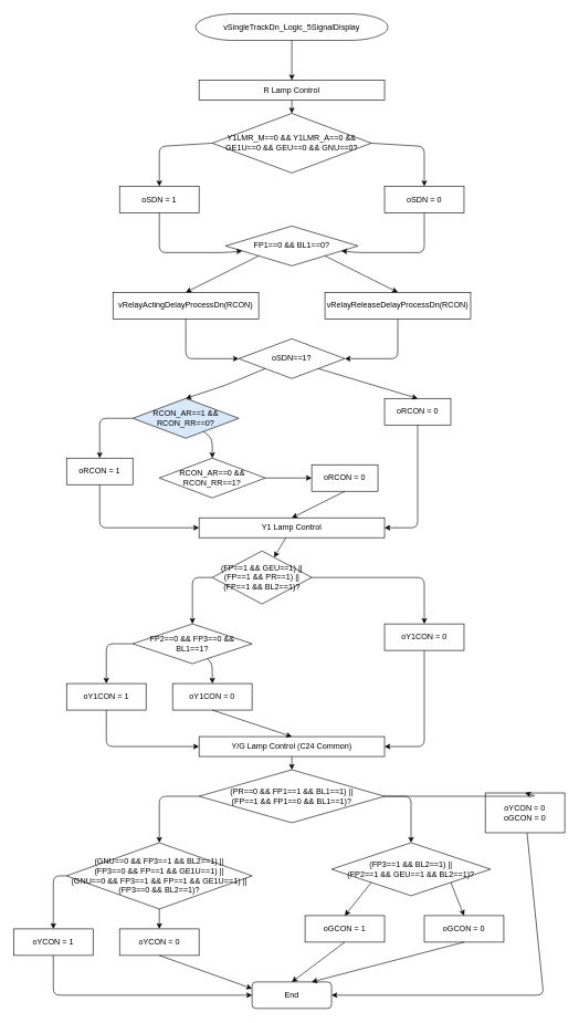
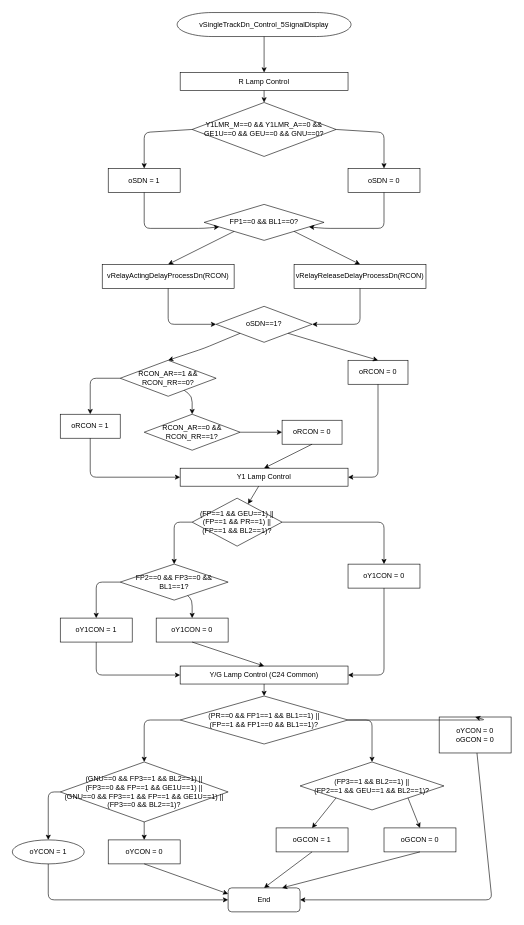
  <mxCell id="0" />
  <mxCell id="1" parent="0" />
- <mxCell id="2" value="&lt;div style=&quot;&quot;&gt;&lt;font style=&quot;direction: ltr; line-height: 120%; opacity: 1;&quot;&gt;vSingleTrackDn_Logic_5SignalDisplay&lt;br&gt;&lt;/font&gt;&lt;/div&gt;" style="verticalAlign=middle;align=center;overflow=width;vsdxID=2;fillColor=#FFFFFF;gradientColor=none;shape=stencil(tVLLDsIgEPwajiQIMfFe638Qu22JCM2Ctv69kK0Rm9qDibeZndkXC1NV6PUATIoQ0V9gNE3smToyKY3rAU1MiKmaqar1CB36m2uIDzo7M7r6e64wUZ4UOUWKB9GdIH4irzWu8B42vRrPScNFXZzN+5mvl3qJXE8mcPRRR+Pdh2Y1dsBTE95a3c0TkBRGgKEIb6wg1/r+ssCXd/vLCgm8z9caa+n6pb48dwrRV1H1Ew==);strokeColor=#000000;spacingTop=-1;spacingBottom=-1;spacingLeft=-1;spacingRight=-1;points=[[0.5,1,0],[0.5,0,0],[0,0.5,0],[1,0.5,0]];labelBackgroundColor=none;rounded=0;html=1;whiteSpace=wrap;strokeWidth=1;" vertex="1" parent="1"><mxGeometry x="295" y="20" width="290" height="40" as="geometry" /></mxCell>
+ <mxCell id="2" value="&lt;div style=&quot;&quot;&gt;&lt;font style=&quot;direction: ltr; line-height: 120%; opacity: 1;&quot;&gt;vSingleTrackDn_Control_5SignalDisplay&lt;br&gt;&lt;/font&gt;&lt;/div&gt;" style="verticalAlign=middle;align=center;overflow=width;vsdxID=2;fillColor=#FFFFFF;gradientColor=none;shape=stencil(tVLLDsIgEPwajiQIMfFe638Qu22JCM2Ctv69kK0Rm9qDibeZndkXC1NV6PUATIoQ0V9gNE3smToyKY3rAU1MiKmaqar1CB36m2uIDzo7M7r6e64wUZ4UOUWKB9GdIH4irzWu8B42vRrPScNFXZzN+5mvl3qJXE8mcPRRR+Pdh2Y1dsBTE95a3c0TkBRGgKEIb6wg1/r+ssCXd/vLCgm8z9caa+n6pb48dwrRV1H1Ew==);strokeColor=#000000;spacingTop=-1;spacingBottom=-1;spacingLeft=-1;spacingRight=-1;points=[[0.5,1,0],[0.5,0,0],[0,0.5,0],[1,0.5,0]];labelBackgroundColor=none;rounded=0;html=1;whiteSpace=wrap;strokeWidth=1;" vertex="1" parent="1"><mxGeometry x="295" y="20" width="290" height="40" as="geometry" /></mxCell>
  <mxCell id="3" value="R Lamp Control" style="rounded=0;whiteSpace=wrap;html=1;fillColor=none;" vertex="1" parent="1"><mxGeometry x="300" y="120" width="280" height="30" as="geometry" /></mxCell>
  <mxCell id="4" value="Y1LMR_M==0 &amp;&amp; Y1LMR_A==0 &amp;&amp;&#10;GE1U==0 &amp;&amp; GEU==0 &amp;&amp; GNU==0?" style="rhombus;whiteSpace=wrap;html=1;" vertex="1" parent="1"><mxGeometry x="320" y="170" width="240" height="90" as="geometry" /></mxCell>
  <mxCell id="5" value="oSDN = 1" style="rounded=0;whiteSpace=wrap;html=1;" vertex="1" parent="1"><mxGeometry x="180" y="280" width="120" height="40" as="geometry" /></mxCell>
  <mxCell id="6" value="oSDN = 0" style="rounded=0;whiteSpace=wrap;html=1;" vertex="1" parent="1"><mxGeometry x="580" y="280" width="120" height="40" as="geometry" /></mxCell>
  <mxCell id="7" value="FP1==0 &amp;&amp; BL1==0?" style="rhombus;whiteSpace=wrap;html=1;" vertex="1" parent="1"><mxGeometry x="340" y="340" width="200" height="60" as="geometry" /></mxCell>
  <mxCell id="8" value="vRelayActingDelayProcessDn(RCON)" style="rounded=0;whiteSpace=wrap;html=1;" vertex="1" parent="1"><mxGeometry x="170" y="440" width="220" height="40" as="geometry" /></mxCell>
  <mxCell id="9" value="vRelayReleaseDelayProcessDn(RCON)" style="rounded=0;whiteSpace=wrap;html=1;" vertex="1" parent="1"><mxGeometry x="490" y="440" width="220" height="40" as="geometry" /></mxCell>
  <mxCell id="10" value="oSDN==1?" style="rhombus;whiteSpace=wrap;html=1;" vertex="1" parent="1"><mxGeometry x="360" y="510" width="160" height="60" as="geometry" /></mxCell>
- <mxCell id="11" value="RCON_AR==1 &amp;&amp;&#10;RCON_RR==0?" style="rhombus;whiteSpace=wrap;html=1;fillColor=#dae8fc;" vertex="1" parent="1"><mxGeometry x="200" y="600" width="160" height="60" as="geometry" /></mxCell>
+ <mxCell id="11" value="RCON_AR==1 &amp;&amp;&#10;RCON_RR==0?" style="rhombus;whiteSpace=wrap;html=1;" vertex="1" parent="1"><mxGeometry x="200" y="600" width="160" height="60" as="geometry" /></mxCell>
  <mxCell id="12" value="oRCON = 1" style="rounded=0;whiteSpace=wrap;html=1;" vertex="1" parent="1"><mxGeometry x="100" y="690" width="100" height="40" as="geometry" /></mxCell>
  <mxCell id="13" value="RCON_AR==0 &amp;&amp;&#10;RCON_RR==1?" style="rhombus;whiteSpace=wrap;html=1;" vertex="1" parent="1"><mxGeometry x="240" y="690" width="160" height="60" as="geometry" /></mxCell>
  <mxCell id="14" value="oRCON = 0" style="rounded=0;whiteSpace=wrap;html=1;" vertex="1" parent="1"><mxGeometry x="470" y="700" width="100" height="40" as="geometry" /></mxCell>
  <mxCell id="15" value="oRCON = 0" style="rounded=0;whiteSpace=wrap;html=1;" vertex="1" parent="1"><mxGeometry x="580" y="600" width="100" height="40" as="geometry" /></mxCell>
  <mxCell id="16" value="Y1 Lamp Control" style="rounded=0;whiteSpace=wrap;html=1;fillColor=none;" vertex="1" parent="1"><mxGeometry x="300" y="780" width="280" height="30" as="geometry" /></mxCell>
  <mxCell id="17" value="(FP==1 &amp;&amp; GEU==1) ||&#10;(FP==1 &amp;&amp; PR==1) ||&#10;(FP==1 &amp;&amp; BL2==1)?" style="rhombus;whiteSpace=wrap;html=1;" vertex="1" parent="1"><mxGeometry x="320" y="830" width="150" height="80" as="geometry" /></mxCell>
  <mxCell id="18" value="FP2==0 &amp;&amp; FP3==0 &amp;&amp;&#10;BL1==1?" style="rhombus;whiteSpace=wrap;html=1;" vertex="1" parent="1"><mxGeometry x="200" y="940" width="180" height="60" as="geometry" /></mxCell>
  <mxCell id="19" value="oY1CON = 1" style="rounded=0;whiteSpace=wrap;html=1;" vertex="1" parent="1"><mxGeometry x="100" y="1030" width="120" height="40" as="geometry" /></mxCell>
  <mxCell id="20" value="oY1CON = 0" style="rounded=0;whiteSpace=wrap;html=1;" vertex="1" parent="1"><mxGeometry x="260" y="1030" width="120" height="40" as="geometry" /></mxCell>
  <mxCell id="21" value="oY1CON = 0" style="rounded=0;whiteSpace=wrap;html=1;" vertex="1" parent="1"><mxGeometry x="580" y="940" width="120" height="40" as="geometry" /></mxCell>
  <mxCell id="22" value="Y/G Lamp Control (C24 Common)" style="rounded=0;whiteSpace=wrap;html=1;fillColor=none;" vertex="1" parent="1"><mxGeometry x="300" y="1110" width="280" height="30" as="geometry" /></mxCell>
  <mxCell id="23" value="(PR==0 &amp;&amp; FP1==1 &amp;&amp; BL1==1) ||&#10;(FP==1 &amp;&amp; FP1==0 &amp;&amp; BL1==1)?" style="rhombus;whiteSpace=wrap;html=1;" vertex="1" parent="1"><mxGeometry x="300" y="1160" width="280" height="80" as="geometry" /></mxCell>
  <mxCell id="24" value="(GNU==0 &amp;&amp; FP3==1 &amp;&amp; BL2==1) ||&#10;(FP3==0 &amp;&amp; FP==1 &amp;&amp; GE1U==1) ||&#10;(GNU==0 &amp;&amp; FP3==1 &amp;&amp; FP==1 &amp;&amp; GE1U==1) ||&#10;(FP3==0 &amp;&amp; BL2==1)?" style="rhombus;whiteSpace=wrap;html=1;" vertex="1" parent="1"><mxGeometry x="100" y="1270" width="280" height="100" as="geometry" /></mxCell>
- <mxCell id="25" value="oYCON = 1" style="rounded=0;whiteSpace=wrap;html=1;" vertex="1" parent="1"><mxGeometry x="20" y="1400" width="120" height="40" as="geometry" /></mxCell>
+ <mxCell id="25" value="oYCON = 1" style="ellipse;whiteSpace=wrap;html=1;" vertex="1" parent="1"><mxGeometry x="20" y="1400" width="120" height="40" as="geometry" /></mxCell>
  <mxCell id="26" value="oYCON = 0" style="rounded=0;whiteSpace=wrap;html=1;" vertex="1" parent="1"><mxGeometry x="180" y="1400" width="120" height="40" as="geometry" /></mxCell>
  <mxCell id="27" value="(FP3==1 &amp;&amp; BL2==1) ||&#10;(FP2==1 &amp;&amp; GEU==1 &amp;&amp; BL2==1)?" style="rhombus;whiteSpace=wrap;html=1;" vertex="1" parent="1"><mxGeometry x="500" y="1270" width="240" height="80" as="geometry" /></mxCell>
  <mxCell id="28" value="oGCON = 1" style="rounded=0;whiteSpace=wrap;html=1;" vertex="1" parent="1"><mxGeometry x="460" y="1380" width="120" height="40" as="geometry" /></mxCell>
  <mxCell id="29" value="oGCON = 0" style="rounded=0;whiteSpace=wrap;html=1;" vertex="1" parent="1"><mxGeometry x="640" y="1380" width="120" height="40" as="geometry" /></mxCell>
  <mxCell id="30" value="oYCON = 0&#10;oGCON = 0" style="rounded=0;whiteSpace=wrap;html=1;" vertex="1" parent="1"><mxGeometry x="732" y="1195" width="120" height="60" as="geometry" /></mxCell>
  <mxCell id="31" value="End" style="rounded=1;whiteSpace=wrap;html=1;fillColor=none;" vertex="1" parent="1"><mxGeometry x="380" y="1480" width="120" height="40" as="geometry" /></mxCell>
  <mxCell id="32" style="exitX=0.5;exitY=1;exitDx=0;exitDy=0;exitPerimeter=0;" edge="1" parent="1" source="2" target="3"><mxGeometry relative="1" as="geometry"><mxPoint x="440" y="80" as="sourcePoint" /></mxGeometry></mxCell>
  <mxCell id="33" edge="1" parent="1" source="3" target="4"><mxGeometry relative="1" as="geometry" /></mxCell>
  <mxCell id="34" edge="1" parent="1" target="5"><mxGeometry relative="1" as="geometry"><mxPoint x="-20" as="offset" /><Array as="points"><mxPoint x="240" y="220" /></Array><mxPoint x="320" y="215" as="sourcePoint" /></mxGeometry></mxCell>
  <mxCell id="35" edge="1" parent="1" target="6"><mxGeometry relative="1" as="geometry"><Array as="points"><mxPoint x="640" y="220" /></Array><mxPoint x="560" y="215" as="sourcePoint" /></mxGeometry></mxCell>
  <mxCell id="36" edge="1" parent="1" source="5" target="7"><mxGeometry relative="1" as="geometry"><Array as="points"><mxPoint x="240" y="380" /><mxPoint x="340" y="380" /></Array></mxGeometry></mxCell>
  <mxCell id="37" edge="1" parent="1" source="6" target="7"><mxGeometry relative="1" as="geometry"><Array as="points"><mxPoint x="640" y="380" /><mxPoint x="540" y="380" /></Array></mxGeometry></mxCell>
  <mxCell id="38" style="exitX=0;exitY=1;exitDx=0;exitDy=0;entryX=0.5;entryY=0;entryDx=0;entryDy=0;" edge="1" parent="1" source="7" target="8"><mxGeometry relative="1" as="geometry"><Array as="points" /></mxGeometry></mxCell>
  <mxCell id="39" style="exitX=1;exitY=1;exitDx=0;exitDy=0;entryX=0.5;entryY=0;entryDx=0;entryDy=0;" edge="1" parent="1" source="7" target="9"><mxGeometry relative="1" as="geometry"><Array as="points" /></mxGeometry></mxCell>
  <mxCell id="40" edge="1" parent="1" source="8" target="10"><mxGeometry relative="1" as="geometry"><Array as="points"><mxPoint x="280" y="540" /><mxPoint x="360" y="540" /></Array></mxGeometry></mxCell>
  <mxCell id="41" edge="1" parent="1" source="9" target="10"><mxGeometry relative="1" as="geometry"><Array as="points"><mxPoint x="600" y="540" /><mxPoint x="520" y="540" /></Array></mxGeometry></mxCell>
  <mxCell id="42" style="exitX=0;exitY=1;exitDx=0;exitDy=0;entryX=0.5;entryY=0;entryDx=0;entryDy=0;" edge="1" parent="1" source="10" target="11"><mxGeometry relative="1" as="geometry"><Array as="points"><mxPoint x="340" y="580" /></Array></mxGeometry></mxCell>
  <mxCell id="43" style="exitX=1;exitY=1;exitDx=0;exitDy=0;entryX=0.5;entryY=0;entryDx=0;entryDy=0;" edge="1" parent="1" source="10" target="15"><mxGeometry relative="1" as="geometry"><Array as="points" /></mxGeometry></mxCell>
  <mxCell id="44" edge="1" parent="1" source="11" target="12"><mxGeometry relative="1" as="geometry"><Array as="points"><mxPoint x="150" y="630" /></Array></mxGeometry></mxCell>
  <mxCell id="45" edge="1" parent="1" source="11" target="13"><mxGeometry relative="1" as="geometry"><Array as="points"><mxPoint x="320" y="660" /></Array></mxGeometry></mxCell>
  <mxCell id="46" style="entryX=0;entryY=0.5;entryDx=0;entryDy=0;" edge="1" parent="1" source="13" target="14"><mxGeometry relative="1" as="geometry"><Array as="points" /></mxGeometry></mxCell>
  <mxCell id="47" edge="1" parent="1" source="12" target="16"><mxGeometry relative="1" as="geometry"><Array as="points"><mxPoint x="150" y="795" /><mxPoint x="300" y="795" /></Array></mxGeometry></mxCell>
  <mxCell id="48" edge="1" parent="1" source="15" target="16"><mxGeometry relative="1" as="geometry"><Array as="points"><mxPoint x="630" y="795" /></Array></mxGeometry></mxCell>
  <mxCell id="49" edge="1" parent="1" source="16" target="17"><mxGeometry relative="1" as="geometry" /></mxCell>
  <mxCell id="50" edge="1" parent="1" source="17" target="18"><mxGeometry relative="1" as="geometry"><Array as="points"><mxPoint x="290" y="870" /></Array></mxGeometry></mxCell>
  <mxCell id="51" edge="1" parent="1" source="17" target="21"><mxGeometry relative="1" as="geometry"><Array as="points"><mxPoint x="640" y="870" /></Array></mxGeometry></mxCell>
  <mxCell id="52" edge="1" parent="1" source="18" target="19"><mxGeometry relative="1" as="geometry"><Array as="points"><mxPoint x="160" y="970" /></Array></mxGeometry></mxCell>
  <mxCell id="53" edge="1" parent="1" source="18" target="20"><mxGeometry relative="1" as="geometry"><Array as="points"><mxPoint x="320" y="1000" /></Array></mxGeometry></mxCell>
  <mxCell id="54" edge="1" parent="1" source="19" target="22"><mxGeometry relative="1" as="geometry"><Array as="points"><mxPoint x="160" y="1125" /><mxPoint x="300" y="1125" /></Array></mxGeometry></mxCell>
  <mxCell id="55" edge="1" parent="1" source="21" target="22"><mxGeometry relative="1" as="geometry"><Array as="points"><mxPoint x="640" y="1125" /><mxPoint x="580" y="1125" /></Array></mxGeometry></mxCell>
  <mxCell id="56" edge="1" parent="1" source="22" target="23"><mxGeometry relative="1" as="geometry" /></mxCell>
  <mxCell id="57" edge="1" parent="1" source="23" target="24"><mxGeometry relative="1" as="geometry"><Array as="points"><mxPoint x="240" y="1200" /></Array></mxGeometry></mxCell>
  <mxCell id="58" edge="1" parent="1" source="23" target="27"><mxGeometry relative="1" as="geometry"><Array as="points"><mxPoint x="620" y="1200" /></Array></mxGeometry></mxCell>
  <mxCell id="59" style="entryX=0.5;entryY=0;entryDx=0;entryDy=0;" edge="1" parent="1" source="23" target="30"><mxGeometry relative="1" as="geometry"><Array as="points"><mxPoint x="810" y="1200" /></Array></mxGeometry></mxCell>
  <mxCell id="60" edge="1" parent="1" source="24" target="25"><mxGeometry relative="1" as="geometry"><Array as="points"><mxPoint x="80" y="1320" /></Array></mxGeometry></mxCell>
  <mxCell id="61" edge="1" parent="1" source="24" target="26"><mxGeometry relative="1" as="geometry"><Array as="points"><mxPoint x="240" y="1370" /></Array></mxGeometry></mxCell>
  <mxCell id="62" edge="1" parent="1" source="25" target="31"><mxGeometry relative="1" as="geometry"><Array as="points"><mxPoint x="80" y="1500" /><mxPoint x="380" y="1500" /></Array></mxGeometry></mxCell>
  <mxCell id="63" style="exitX=0.5;exitY=1;exitDx=0;exitDy=0;entryX=0;entryY=0.25;entryDx=0;entryDy=0;" edge="1" parent="1" source="26" target="31"><mxGeometry relative="1" as="geometry"><Array as="points" /><mxPoint x="390" y="1480" as="targetPoint" /></mxGeometry></mxCell>
  <mxCell id="64" edge="1" parent="1" source="30" target="31"><mxGeometry relative="1" as="geometry"><Array as="points"><mxPoint x="820" y="1500" /><mxPoint x="500" y="1500" /></Array></mxGeometry></mxCell>
  <mxCell id="65" value="" style="endArrow=classic;html=1;rounded=0;strokeColor=#000000;strokeWidth=1;entryX=0.5;entryY=0;entryDx=0;entryDy=0;exitX=0.5;exitY=1;exitDx=0;exitDy=0;" edge="1" parent="1" source="14" target="16"><mxGeometry width="50" height="50" relative="1" as="geometry"><mxPoint x="320" y="730" as="sourcePoint" /><mxPoint x="370" y="680" as="targetPoint" /></mxGeometry></mxCell>
  <mxCell id="66" value="" style="endArrow=classic;html=1;rounded=0;strokeColor=#000000;strokeWidth=1;entryX=0.5;entryY=0;entryDx=0;entryDy=0;exitX=0.5;exitY=1;exitDx=0;exitDy=0;" edge="1" parent="1" source="20" target="22"><mxGeometry width="50" height="50" relative="1" as="geometry"><mxPoint x="320" y="1060" as="sourcePoint" /><mxPoint x="370" y="1010" as="targetPoint" /></mxGeometry></mxCell>
  <mxCell id="67" value="" style="endArrow=classic;html=1;rounded=0;strokeColor=#000000;strokeWidth=1;entryX=0.5;entryY=0;entryDx=0;entryDy=0;exitX=0;exitY=1;exitDx=0;exitDy=0;" edge="1" parent="1" source="27" target="28"><mxGeometry width="50" height="50" relative="1" as="geometry"><mxPoint x="320" y="1230" as="sourcePoint" /><mxPoint x="370" y="1180" as="targetPoint" /></mxGeometry></mxCell>
  <mxCell id="68" value="" style="endArrow=classic;html=1;rounded=0;strokeColor=#000000;strokeWidth=1;entryX=0.5;entryY=0;entryDx=0;entryDy=0;exitX=1;exitY=1;exitDx=0;exitDy=0;" edge="1" parent="1" source="27" target="29"><mxGeometry width="50" height="50" relative="1" as="geometry"><mxPoint x="320" y="1230" as="sourcePoint" /><mxPoint x="370" y="1180" as="targetPoint" /></mxGeometry></mxCell>
  <mxCell id="69" value="" style="endArrow=classic;html=1;rounded=0;strokeColor=#000000;strokeWidth=1;entryX=0.5;entryY=0;entryDx=0;entryDy=0;exitX=0.5;exitY=1;exitDx=0;exitDy=0;" edge="1" parent="1" source="28" target="31"><mxGeometry width="50" height="50" relative="1" as="geometry"><mxPoint x="320" y="1230" as="sourcePoint" /><mxPoint x="370" y="1180" as="targetPoint" /></mxGeometry></mxCell>
  <mxCell id="70" value="" style="endArrow=classic;html=1;rounded=0;strokeColor=#000000;strokeWidth=1;entryX=0.75;entryY=0;entryDx=0;entryDy=0;exitX=0.5;exitY=1;exitDx=0;exitDy=0;" edge="1" parent="1" source="29" target="31"><mxGeometry width="50" height="50" relative="1" as="geometry"><mxPoint x="320" y="1230" as="sourcePoint" /><mxPoint x="370" y="1180" as="targetPoint" /></mxGeometry></mxCell>
